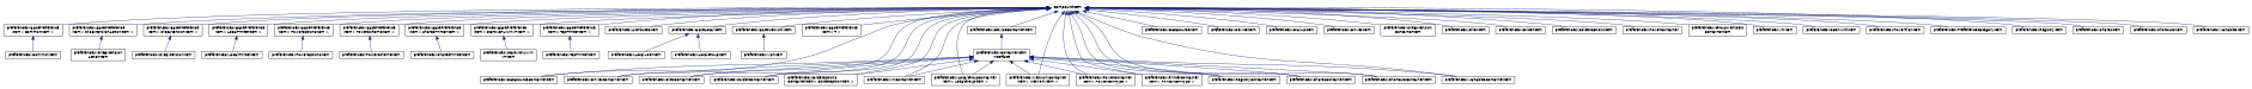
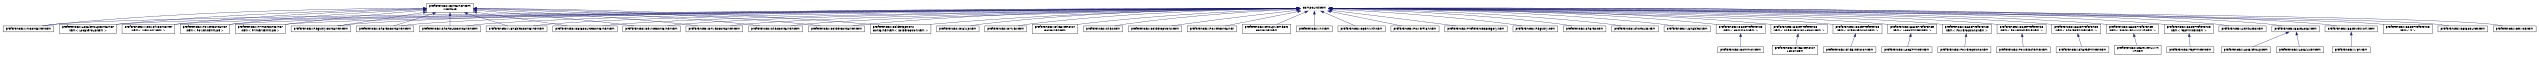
  digraph {
    rankdir=TB
    node [color=black fillcolor=white fontname=Helvetica fontsize=10 shape=record style=filled]
    edge [color=midnightblue dir=back fontname=Helvetica fontsize=10 labelfontname=Helvetica labelfontsize=10 style=solid]
    n1 [color=grey75 height=0.2 label=CompoundItem width=0.4]
    n2 [height=0.2 label="preferences::BasePreference\lItem\< CommonItem \>" width=0.4]
    n3 [height=0.2 label="preferences::BasePreference\lItem\< FileExtensionActionItem \>" width=0.4]
    n4 [height=0.2 label="preferences::BasePreference\lItem\< FileExtensionItem \>" width=0.4]
    n5 [height=0.2 label="preferences::BasePreference\lItem\< LocalPrinterItem \>" width=0.4]
    n6 [height=0.2 label="preferences::BasePreference\lItem\< PowerOptionsItem \>" width=0.4]
    n7 [height=0.2 label="preferences::BasePreference\lItem\< PowerSchemeItem \>" width=0.4]
    n8 [height=0.2 label="preferences::BasePreference\lItem\< SharedPrinterItem \>" width=0.4]
    n9 [height=0.2 label="preferences::BasePreference\lItem\< StartMenuWinXPItem \>" width=0.4]
    n10 [height=0.2 label="preferences::BasePreference\lItem\< TcpPrinterItem \>" width=0.4]
    n11 [height=0.2 label="preferences::AttributesItem" width=0.4]
    n12 [height=0.2 label="preferences::BaseLocalItem" width=0.4]
    n13 [height=0.2 label="preferences::BaseNetworkItem" width=0.4]
    n14 [height=0.2 label="preferences::BasePreference\lItem\< T \>" width=0.4]
    n15 [height=0.2 label="preferences::DataSourceContainerItem" width=0.4]
    n16 [height=0.2 label="preferences::DataSourceItem" width=0.4]
    n17 [height=0.2 label="preferences::DeviceContainerItem" width=0.4]
    n18 [height=0.2 label="preferences::DeviceItem" width=0.4]
    n19 [height=0.2 label="preferences::DialUpItem" width=0.4]
    n20 [height=0.2 label="preferences::DrivesContainerItem" width=0.4]
    n21 [height=0.2 label="preferences::DrivesItem" width=0.4]
    n22 [height=0.2 label="preferences::FileExtension\lContainerItem" width=0.4]
    n23 [height=0.2 label="preferences::FilesContainerItem" width=0.4]
    n24 [height=0.2 label="preferences::FilesItem" width=0.4]
    n25 [height=0.2 label="preferences::FolderContainerItem" width=0.4]
-   n26 [height=0.2 label="preferences::FolderItem" width=0.4]
    n27 [height=0.2 label="preferences::FolderOptions\lContainerItem\< FolderOptionItem \>" width=0.4]
    n28 [height=0.2 label="preferences::FolderOptionsItem" width=0.4]
    n29 [height=0.2 label="preferences::PowerContainer" width=0.4]
    n30 [height=0.2 label="preferences::GroupMembers\lContainerItem" width=0.4]
    n31 [height=0.2 label="preferences::IniContainerItem" width=0.4]
    n32 [height=0.2 label="preferences::IniItem" width=0.4]
    n33 [height=0.2 label="preferences::LocalGroupContainer\lItem\< LocalGroupItem \>" width=0.4]
    n34 [height=0.2 label="preferences::NetworkContainer\lItem\< NetworkItem \>" width=0.4]
    n35 [height=0.2 label="preferences::OpenWithItem" width=0.4]
    n36 [height=0.2 label="preferences::PowerContainer\lItem\< PowerItemType \>" width=0.4]
    n37 [height=0.2 label="preferences::PowerPlanItem" width=0.4]
    n38 [height=0.2 label="preferences::PreferenceCategoryItem" width=0.4]
    n39 [height=0.2 label="preferences::PrinterContainer\lItem\< PrinterItemType \>" width=0.4]
    n40 [height=0.2 label="preferences::RegistryContainerItem" width=0.4]
    n41 [height=0.2 label="preferences::RegistryItem" width=0.4]
    n42 [height=0.2 label="preferences::SharesContainerItem" width=0.4]
    n43 [height=0.2 label="preferences::SharesItem" width=0.4]
    n44 [height=0.2 label="preferences::ShortcutsContainerItem" width=0.4]
    n45 [height=0.2 label="preferences::ShortcutsItem" width=0.4]
    n46 [height=0.2 label="preferences::VariablesContainerItem" width=0.4]
    n47 [height=0.2 label="preferences::VariablesItem" width=0.4]
    n48 [height=0.2 label="preferences::CommonItem" width=0.4]
    n49 [height=0.2 label="preferences::FileExtension\lActionItem" width=0.4]
    n50 [height=0.2 label="preferences::FileExtensionItem" width=0.4]
    n51 [height=0.2 label="preferences::LocalPrinterItem" width=0.4]
    n52 [height=0.2 label="preferences::PowerOptionsItem" width=0.4]
    n53 [height=0.2 label="preferences::PowerSchemeItem" width=0.4]
    n54 [height=0.2 label="preferences::SharedPrinterItem" width=0.4]
    n55 [height=0.2 label="preferences::StartMenuWin\lXPItem" width=0.4]
    n56 [height=0.2 label="preferences::TcpPrinterItem" width=0.4]
    n57 [height=0.2 label="preferences::LocalGroupItem" width=0.4]
    n58 [height=0.2 label="preferences::LocalUserItem" width=0.4]
    n59 [height=0.2 label="preferences::VpnItem" width=0.4]
    n60 [height=0.2 label="preferences::ContainerItem\lInterface" width=0.4]
    n1 -> n2
    n1 -> n3
    n1 -> n4
    n1 -> n5
    n1 -> n6
    n1 -> n7
    n1 -> n8
    n1 -> n9
    n1 -> n10
    n1 -> n11
    n1 -> n12
    n1 -> n13
    n1 -> n14
    n1 -> n15
    n1 -> n16
    n1 -> n17
    n1 -> n18
    n1 -> n19
    n1 -> n20
    n1 -> n21
    n1 -> n22
    n1 -> n23
    n1 -> n24
    n1 -> n25
-   n1 -> n26
    n1 -> n27
    n1 -> n28
    n1 -> n29
    n1 -> n30
    n1 -> n31
    n1 -> n32
    n1 -> n33
    n1 -> n34
    n1 -> n35
    n1 -> n36
    n1 -> n37
    n1 -> n38
    n1 -> n39
    n1 -> n40
    n1 -> n41
    n1 -> n42
    n1 -> n43
    n1 -> n44
    n1 -> n45
    n1 -> n46
    n1 -> n47
    n2 -> n48
    n3 -> n49
    n4 -> n50
    n5 -> n51
    n6 -> n52
    n7 -> n53
    n8 -> n54
    n9 -> n55
    n10 -> n56
    n12 -> n57
    n12 -> n58
    n13 -> n59
    n60 -> n15
-   n17 -> n60
+   n60 -> n17
    n60 -> n20
    n60 -> n23
    n60 -> n25
    n60 -> n27
    n60 -> n31
    n60 -> n33
    n60 -> n34
    n60 -> n36
    n60 -> n39
    n60 -> n40
    n60 -> n42
    n60 -> n44
    n60 -> n46
  }
